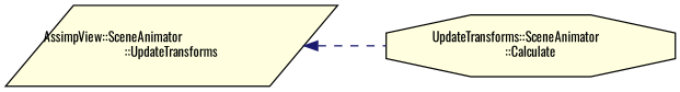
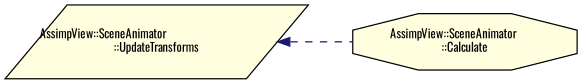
  digraph {
    rankdir=LR
    fontname=Oswald
    node [color=black fillcolor=lightyellow fontname=Oswald fontsize=10 style=filled]
    n1 [fontcolor=black height=0.2 label="AssimpView::SceneAnimator\l::UpdateTransforms" shape=parallelogram width=0.4]
-   n2 [height=0.2 label="UpdateTransforms::SceneAnimator\l::Calculate" shape=octagon width=0.4]
+   n2 [height=0.2 label="AssimpView::SceneAnimator\l::Calculate" shape=octagon width=0.4]
    n1 -> n2 [color=midnightblue dir=back fontname=Oswald fontsize=10 labelfontname=Helvetica labelfontsize=10 style=dashed]
  }
